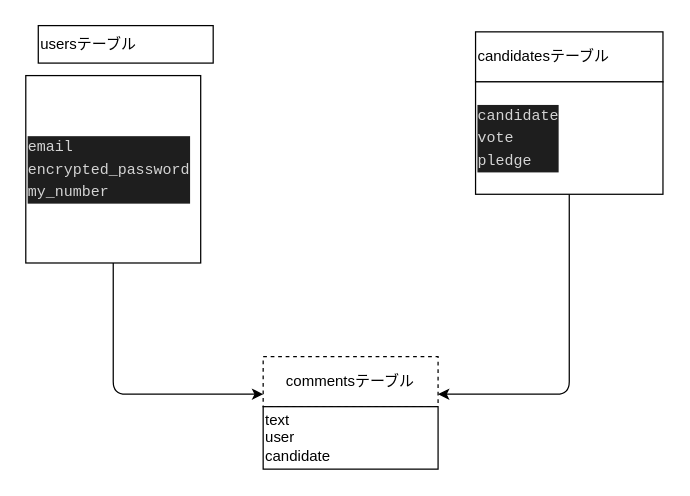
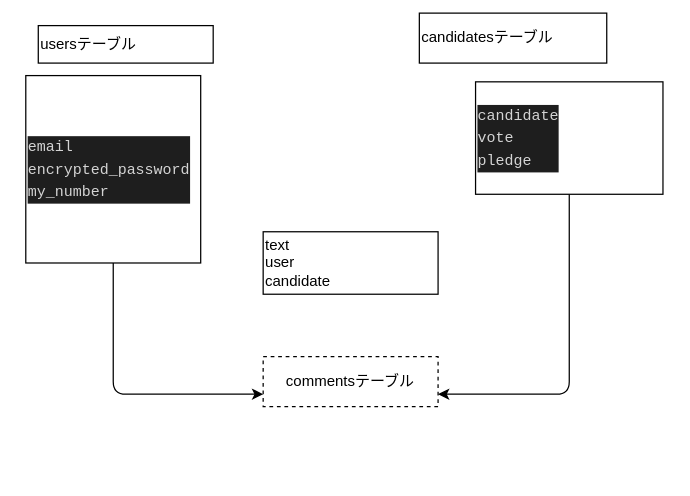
  <mxCell id="0" />
  <mxCell id="1" parent="0" />
  <mxCell id="2" value="usersテーブル" style="rounded=0;whiteSpace=wrap;html=1;align=left;" vertex="1" parent="1"><mxGeometry x="30" y="20" width="140" height="30" as="geometry" /></mxCell>
  <mxCell id="3" style="edgeStyle=none;html=1;entryX=0;entryY=0.75;entryDx=0;entryDy=0;" edge="1" parent="1" source="4" target="8"><mxGeometry relative="1" as="geometry"><Array as="points"><mxPoint x="90" y="315" /></Array></mxGeometry></mxCell>
  <mxCell id="4" value="&lt;div style=&quot;color: rgb(212 , 212 , 212) ; background-color: rgb(30 , 30 , 30) ; font-family: &amp;#34;menlo&amp;#34; , &amp;#34;monaco&amp;#34; , &amp;#34;courier new&amp;#34; , monospace ; line-height: 18px&quot;&gt;&lt;div style=&quot;font-family: &amp;#34;menlo&amp;#34; , &amp;#34;monaco&amp;#34; , &amp;#34;courier new&amp;#34; , monospace ; line-height: 18px&quot;&gt;email&lt;/div&gt;&lt;div style=&quot;font-family: &amp;#34;menlo&amp;#34; , &amp;#34;monaco&amp;#34; , &amp;#34;courier new&amp;#34; , monospace ; line-height: 18px&quot;&gt;&lt;div style=&quot;font-family: &amp;#34;menlo&amp;#34; , &amp;#34;monaco&amp;#34; , &amp;#34;courier new&amp;#34; , monospace ; line-height: 18px&quot;&gt;encrypted_password&lt;/div&gt;&lt;div style=&quot;font-family: &amp;#34;menlo&amp;#34; , &amp;#34;monaco&amp;#34; , &amp;#34;courier new&amp;#34; , monospace ; line-height: 18px&quot;&gt;&lt;div style=&quot;font-family: &amp;#34;menlo&amp;#34; , &amp;#34;monaco&amp;#34; , &amp;#34;courier new&amp;#34; , monospace ; line-height: 18px&quot;&gt;my_number&lt;/div&gt;&lt;/div&gt;&lt;/div&gt;&lt;/div&gt;" style="rounded=0;whiteSpace=wrap;html=1;align=left;" vertex="1" parent="1"><mxGeometry x="20" y="60" width="140" height="150" as="geometry" /></mxCell>
- <mxCell id="5" value="candidatesテーブル" style="rounded=0;whiteSpace=wrap;html=1;align=left;" vertex="1" parent="1"><mxGeometry x="380" y="25" width="150" height="40" as="geometry" /></mxCell>
+ <mxCell id="5" value="candidatesテーブル" style="rounded=0;whiteSpace=wrap;html=1;align=left;" vertex="1" parent="1"><mxGeometry x="335" y="10" width="150" height="40" as="geometry" /></mxCell>
  <mxCell id="6" style="edgeStyle=none;html=1;entryX=1;entryY=0.75;entryDx=0;entryDy=0;" edge="1" parent="1" source="7" target="8"><mxGeometry relative="1" as="geometry"><Array as="points"><mxPoint x="455" y="315" /></Array></mxGeometry></mxCell>
  <mxCell id="7" value="&lt;div style=&quot;color: rgb(212 , 212 , 212) ; background-color: rgb(30 , 30 , 30) ; font-family: &amp;#34;menlo&amp;#34; , &amp;#34;monaco&amp;#34; , &amp;#34;courier new&amp;#34; , monospace ; line-height: 18px&quot;&gt;&lt;div style=&quot;font-family: &amp;#34;menlo&amp;#34; , &amp;#34;monaco&amp;#34; , &amp;#34;courier new&amp;#34; , monospace ; line-height: 18px&quot;&gt;candidate&lt;/div&gt;&lt;div style=&quot;font-family: &amp;#34;menlo&amp;#34; , &amp;#34;monaco&amp;#34; , &amp;#34;courier new&amp;#34; , monospace ; line-height: 18px&quot;&gt;&lt;div style=&quot;font-family: &amp;#34;menlo&amp;#34; , &amp;#34;monaco&amp;#34; , &amp;#34;courier new&amp;#34; , monospace ; line-height: 18px&quot;&gt;vote&lt;/div&gt;&lt;div style=&quot;font-family: &amp;#34;menlo&amp;#34; , &amp;#34;monaco&amp;#34; , &amp;#34;courier new&amp;#34; , monospace ; line-height: 18px&quot;&gt;&lt;div style=&quot;line-height: 18px&quot;&gt;pledge&lt;/div&gt;&lt;/div&gt;&lt;/div&gt;&lt;/div&gt;" style="rounded=0;whiteSpace=wrap;html=1;align=left;" vertex="1" parent="1"><mxGeometry x="380" y="65" width="150" height="90" as="geometry" /></mxCell>
  <mxCell id="8" value="commentsテーブル" style="rounded=0;whiteSpace=wrap;html=1;dashed=1;" vertex="1" parent="1"><mxGeometry x="210" y="285" width="140" height="40" as="geometry" /></mxCell>
- <mxCell id="9" value="text&lt;br&gt;user&lt;br&gt;&lt;div&gt;candidate&lt;/div&gt;" style="rounded=0;whiteSpace=wrap;html=1;align=left;" vertex="1" parent="1"><mxGeometry x="210" y="325" width="140" height="50" as="geometry" /></mxCell>
+ <mxCell id="9" value="text&lt;br&gt;user&lt;br&gt;&lt;div&gt;candidate&lt;/div&gt;" style="rounded=0;whiteSpace=wrap;html=1;align=left;" vertex="1" parent="1"><mxGeometry x="210" y="185" width="140" height="50" as="geometry" /></mxCell>
